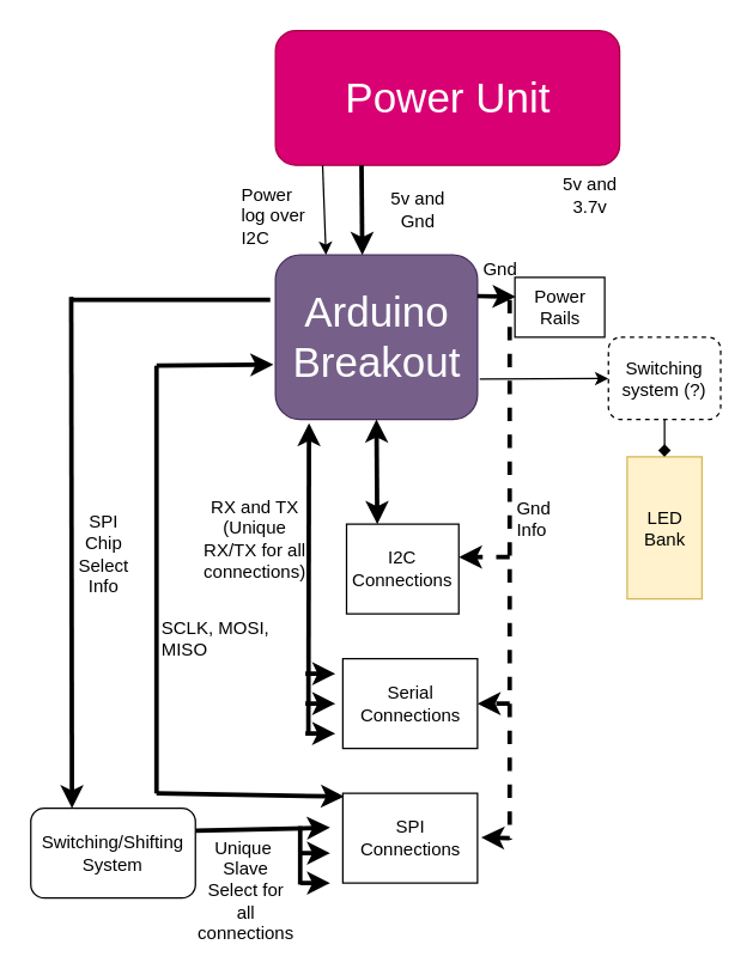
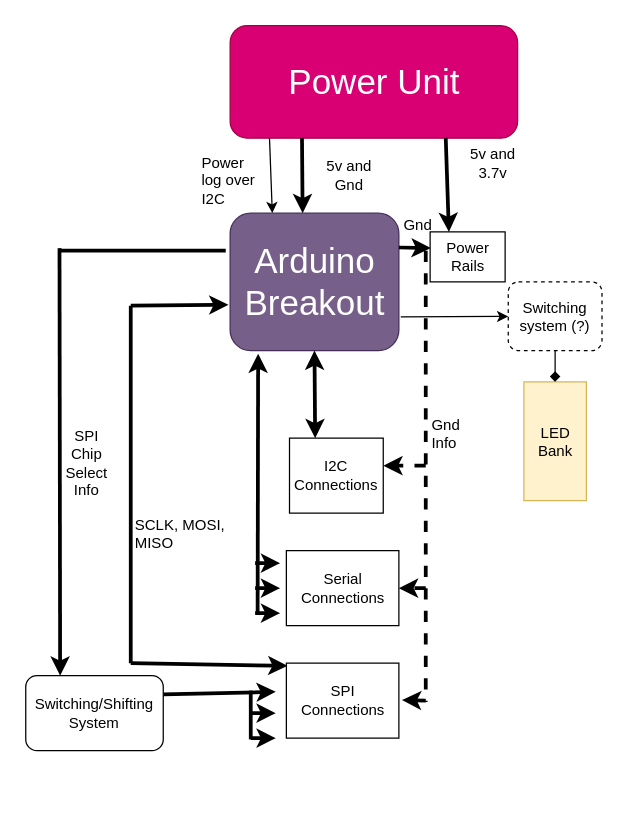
  <mxCell id="0" />
  <mxCell id="1" parent="0" />
  <mxCell id="2" value="" style="endArrow=classic;html=1;strokeWidth=3;exitX=1;exitY=0.25;exitDx=0;exitDy=0;" parent="1" source="28" edge="1"><mxGeometry width="50" height="50" relative="1" as="geometry"><mxPoint x="170" y="560" as="sourcePoint" /><mxPoint x="220" y="553" as="targetPoint" /></mxGeometry></mxCell>
  <mxCell id="3" value="&lt;font style=&quot;font-size: 28px&quot;&gt;Power Unit&lt;/font&gt;" style="rounded=1;whiteSpace=wrap;html=1;fillColor=#d80073;strokeColor=#A50040;fontColor=#ffffff;" parent="1" vertex="1"><mxGeometry x="183.5" y="20" width="230" height="90" as="geometry" /></mxCell>
  <mxCell id="4" value="&lt;font style=&quot;font-size: 28px&quot;&gt;Arduino Breakout&lt;/font&gt;" style="rounded=1;whiteSpace=wrap;html=1;fillColor=#76608a;strokeColor=#432D57;fontColor=#ffffff;" parent="1" vertex="1"><mxGeometry x="183.5" y="170" width="135" height="110" as="geometry" /></mxCell>
  <mxCell id="5" value="" style="endArrow=classic;html=1;exitX=0.25;exitY=1;exitDx=0;exitDy=0;targetPerimeterSpacing=0;strokeWidth=3;" parent="1" source="3" edge="1"><mxGeometry width="50" height="50" relative="1" as="geometry"><mxPoint x="183.5" y="380" as="sourcePoint" /><mxPoint x="241.5" y="170" as="targetPoint" /></mxGeometry></mxCell>
  <mxCell id="6" value="5v and Gnd" style="text;html=1;strokeColor=none;fillColor=none;align=center;verticalAlign=middle;whiteSpace=wrap;rounded=0;" parent="1" vertex="1"><mxGeometry x="258.5" y="130" width="40" height="20" as="geometry" /></mxCell>
  <mxCell id="7" value="Power Rails" style="rounded=0;whiteSpace=wrap;html=1;" parent="1" vertex="1"><mxGeometry x="343.5" y="185" width="60" height="40" as="geometry" /></mxCell>
+ <mxCell id="8" value="" style="endArrow=classic;html=1;strokeWidth=3;exitX=0.75;exitY=1;exitDx=0;exitDy=0;entryX=0.25;entryY=0;entryDx=0;entryDy=0;" parent="1" source="3" target="7" edge="1"><mxGeometry width="50" height="50" relative="1" as="geometry"><mxPoint x="33.5" y="380" as="sourcePoint" /><mxPoint x="83.5" y="330" as="targetPoint" /></mxGeometry></mxCell>
  <mxCell id="9" value="" style="endArrow=classic;html=1;strokeWidth=3;exitX=1;exitY=0.25;exitDx=0;exitDy=0;" parent="1" source="4" edge="1"><mxGeometry width="50" height="50" relative="1" as="geometry"><mxPoint x="33.5" y="350" as="sourcePoint" /><mxPoint x="344" y="198" as="targetPoint" /></mxGeometry></mxCell>
  <mxCell id="10" value="5v and 3.7v" style="text;html=1;strokeColor=none;fillColor=none;align=center;verticalAlign=middle;whiteSpace=wrap;rounded=0;" parent="1" vertex="1"><mxGeometry x="373.5" y="120" width="40" height="20" as="geometry" /></mxCell>
  <mxCell id="11" value="Gnd" style="text;html=1;strokeColor=none;fillColor=none;align=center;verticalAlign=middle;whiteSpace=wrap;rounded=0;" parent="1" vertex="1"><mxGeometry x="313.5" y="170" width="40" height="20" as="geometry" /></mxCell>
  <mxCell id="12" value="I2C Connections" style="rounded=0;whiteSpace=wrap;html=1;" parent="1" vertex="1"><mxGeometry x="231" y="350" width="75" height="60" as="geometry" /></mxCell>
  <mxCell id="13" value="Serial Connections" style="rounded=0;whiteSpace=wrap;html=1;" parent="1" vertex="1"><mxGeometry x="228.5" y="440" width="90" height="60" as="geometry" /></mxCell>
  <mxCell id="14" value="SPI Connections" style="rounded=0;whiteSpace=wrap;html=1;" parent="1" vertex="1"><mxGeometry x="228.5" y="530" width="90" height="60" as="geometry" /></mxCell>
  <mxCell id="15" value="" style="endArrow=classic;startArrow=classic;html=1;strokeWidth=3;entryX=0.5;entryY=1;entryDx=0;entryDy=0;" parent="1" target="4" edge="1"><mxGeometry width="50" height="50" relative="1" as="geometry"><mxPoint x="251.5" y="350" as="sourcePoint" /><mxPoint x="83.5" y="430" as="targetPoint" /></mxGeometry></mxCell>
  <mxCell id="16" value="" style="endArrow=classic;html=1;strokeWidth=3;entryX=1.001;entryY=0.367;entryDx=0;entryDy=0;entryPerimeter=0;dashed=1;" parent="1" target="12" edge="1"><mxGeometry width="50" height="50" relative="1" as="geometry"><mxPoint x="340" y="372" as="sourcePoint" /><mxPoint x="283.5" y="365" as="targetPoint" /></mxGeometry></mxCell>
  <mxCell id="17" value="" style="endArrow=classic;html=1;strokeWidth=3;entryX=1;entryY=0.5;entryDx=0;entryDy=0;dashed=1;" parent="1" target="13" edge="1"><mxGeometry width="50" height="50" relative="1" as="geometry"><mxPoint x="340" y="470" as="sourcePoint" /><mxPoint x="313.5" y="470" as="targetPoint" /></mxGeometry></mxCell>
  <mxCell id="18" value="" style="endArrow=classic;html=1;strokeWidth=3;entryX=1;entryY=0.5;entryDx=0;entryDy=0;dashed=1;" parent="1" edge="1"><mxGeometry width="50" height="50" relative="1" as="geometry"><mxPoint x="340" y="560" as="sourcePoint" /><mxPoint x="321" y="559.5" as="targetPoint" /></mxGeometry></mxCell>
  <mxCell id="19" value="" style="endArrow=classic;html=1;strokeWidth=3;entryX=0.166;entryY=1.022;entryDx=0;entryDy=0;entryPerimeter=0;" parent="1" target="4" edge="1"><mxGeometry width="50" height="50" relative="1" as="geometry"><mxPoint x="205.5" y="490" as="sourcePoint" /><mxPoint x="83.5" y="610" as="targetPoint" /></mxGeometry></mxCell>
  <mxCell id="20" value="" style="endArrow=classic;html=1;strokeWidth=3;" parent="1" edge="1"><mxGeometry width="50" height="50" relative="1" as="geometry"><mxPoint x="203.5" y="450" as="sourcePoint" /><mxPoint x="223.5" y="450" as="targetPoint" /></mxGeometry></mxCell>
  <mxCell id="21" value="" style="endArrow=classic;html=1;strokeWidth=3;" parent="1" edge="1"><mxGeometry width="50" height="50" relative="1" as="geometry"><mxPoint x="203.5" y="470" as="sourcePoint" /><mxPoint x="223.5" y="470" as="targetPoint" /></mxGeometry></mxCell>
  <mxCell id="22" value="" style="endArrow=classic;html=1;strokeWidth=3;" parent="1" edge="1"><mxGeometry width="50" height="50" relative="1" as="geometry"><mxPoint x="203.5" y="490" as="sourcePoint" /><mxPoint x="223.5" y="490" as="targetPoint" /></mxGeometry></mxCell>
- <mxCell id="23" value="RX and TX&lt;br&gt;(Unique RX/TX for all connections)&lt;br&gt;" style="text;html=1;strokeColor=none;fillColor=none;align=center;verticalAlign=middle;whiteSpace=wrap;rounded=0;" parent="1" vertex="1"><mxGeometry x="130" y="330" width="80" height="60" as="geometry" /></mxCell>
  <mxCell id="24" value="" style="endArrow=classic;html=1;strokeWidth=3;entryX=-0.01;entryY=0.667;entryDx=0;entryDy=0;entryPerimeter=0;" parent="1" target="4" edge="1"><mxGeometry width="50" height="50" relative="1" as="geometry"><mxPoint x="104" y="244" as="sourcePoint" /><mxPoint x="83.5" y="610" as="targetPoint" /></mxGeometry></mxCell>
  <mxCell id="25" value="" style="endArrow=none;html=1;strokeWidth=3;" parent="1" edge="1"><mxGeometry width="50" height="50" relative="1" as="geometry"><mxPoint x="104" y="530" as="sourcePoint" /><mxPoint x="104" y="244" as="targetPoint" /></mxGeometry></mxCell>
  <mxCell id="26" value="" style="endArrow=classic;html=1;strokeWidth=3;entryX=0.009;entryY=0.036;entryDx=0;entryDy=0;entryPerimeter=0;" parent="1" target="14" edge="1"><mxGeometry width="50" height="50" relative="1" as="geometry"><mxPoint x="104" y="530" as="sourcePoint" /><mxPoint x="150" y="610" as="targetPoint" /></mxGeometry></mxCell>
  <mxCell id="27" value="&amp;nbsp; SCLK, MOSI,&lt;br&gt;&amp;nbsp; MISO" style="text;html=1;resizable=0;points=[];autosize=1;align=left;verticalAlign=top;spacingTop=-4;" parent="1" vertex="1"><mxGeometry x="98.5" y="410" width="90" height="30" as="geometry" /></mxCell>
  <mxCell id="28" value="Switching/Shifting System" style="rounded=1;whiteSpace=wrap;html=1;fillColor=#FFFFFF;" parent="1" vertex="1"><mxGeometry x="20" y="540" width="110" height="60" as="geometry" /></mxCell>
  <mxCell id="29" value="" style="endArrow=classic;html=1;strokeWidth=3;" parent="1" edge="1"><mxGeometry width="50" height="50" relative="1" as="geometry"><mxPoint x="200" y="570" as="sourcePoint" /><mxPoint x="220" y="570" as="targetPoint" /></mxGeometry></mxCell>
  <mxCell id="30" value="" style="endArrow=classic;html=1;strokeWidth=3;" parent="1" edge="1"><mxGeometry width="50" height="50" relative="1" as="geometry"><mxPoint x="200" y="590" as="sourcePoint" /><mxPoint x="220" y="590" as="targetPoint" /></mxGeometry></mxCell>
  <mxCell id="31" value="" style="endArrow=none;html=1;strokeWidth=3;" parent="1" edge="1"><mxGeometry width="50" height="50" relative="1" as="geometry"><mxPoint x="200" y="552" as="sourcePoint" /><mxPoint x="200" y="591" as="targetPoint" /></mxGeometry></mxCell>
- <mxCell id="32" value="Unique&amp;nbsp;&lt;br&gt;Slave Select for all connections&lt;br&gt;" style="text;html=1;strokeColor=none;fillColor=none;align=center;verticalAlign=middle;whiteSpace=wrap;rounded=0;" parent="1" vertex="1"><mxGeometry x="143.5" y="560" width="40" height="70" as="geometry" /></mxCell>
  <mxCell id="33" value="" style="endArrow=classic;html=1;strokeWidth=3;entryX=0.25;entryY=0;entryDx=0;entryDy=0;" parent="1" target="28" edge="1"><mxGeometry width="50" height="50" relative="1" as="geometry"><mxPoint x="47" y="198" as="sourcePoint" /><mxPoint x="75" y="459.5" as="targetPoint" /></mxGeometry></mxCell>
  <mxCell id="34" value="SPI&lt;br&gt;Chip&lt;br&gt;Select&lt;br&gt;Info&lt;br&gt;" style="text;html=1;strokeColor=none;fillColor=none;align=center;verticalAlign=middle;whiteSpace=wrap;rounded=0;" parent="1" vertex="1"><mxGeometry x="49" y="340" width="40" height="60" as="geometry" /></mxCell>
  <mxCell id="35" value="" style="endArrow=none;html=1;strokeWidth=3;" parent="1" edge="1"><mxGeometry width="50" height="50" relative="1" as="geometry"><mxPoint x="180" y="200" as="sourcePoint" /><mxPoint x="47" y="200" as="targetPoint" /></mxGeometry></mxCell>
  <mxCell id="36" value="Switching system (?)" style="rounded=1;whiteSpace=wrap;html=1;dashed=1;" vertex="1" parent="1"><mxGeometry x="406" y="225" width="75" height="55" as="geometry" /></mxCell>
  <mxCell id="37" value="" style="endArrow=classic;html=1;exitX=0;exitY=0.5;exitDx=0;exitDy=0;" edge="1" parent="1" target="36"><mxGeometry width="50" height="50" relative="1" as="geometry"><mxPoint x="320" y="253" as="sourcePoint" /><mxPoint x="20" y="700" as="targetPoint" /></mxGeometry></mxCell>
  <mxCell id="38" value="LED Bank" style="rounded=0;whiteSpace=wrap;html=1;fillColor=#fff2cc;strokeColor=#d6b656;" vertex="1" parent="1"><mxGeometry x="418.5" y="305" width="50" height="95" as="geometry" /></mxCell>
  <mxCell id="39" value="" style="endArrow=diamond;html=1;exitX=0.5;exitY=1;exitDx=0;exitDy=0;entryX=0.5;entryY=0;entryDx=0;entryDy=0;" edge="1" parent="1" source="36" target="38"><mxGeometry width="50" height="50" relative="1" as="geometry"><mxPoint x="20" y="700" as="sourcePoint" /><mxPoint x="750" y="253" as="targetPoint" /></mxGeometry></mxCell>
  <mxCell id="40" value="" style="endArrow=none;html=1;strokeWidth=3;dashed=1;strokeColor=#000000;" edge="1" parent="1"><mxGeometry width="50" height="50" relative="1" as="geometry"><mxPoint x="340" y="200" as="sourcePoint" /><mxPoint x="340" y="561" as="targetPoint" /></mxGeometry></mxCell>
  <mxCell id="41" value="Gnd&lt;br&gt;Info&lt;br&gt;" style="text;html=1;resizable=0;points=[];autosize=1;align=left;verticalAlign=top;spacingTop=-4;" vertex="1" parent="1"><mxGeometry x="343" y="330" width="40" height="30" as="geometry" /></mxCell>
  <mxCell id="42" value="" style="endArrow=classic;html=1;strokeColor=#000000;entryX=0.25;entryY=0;entryDx=0;entryDy=0;" edge="1" parent="1" target="4"><mxGeometry width="50" height="50" relative="1" as="geometry"><mxPoint x="215" y="110" as="sourcePoint" /><mxPoint x="180" y="130" as="targetPoint" /></mxGeometry></mxCell>
  <mxCell id="43" value="Power&lt;br&gt;log over&lt;br&gt;I2C&lt;br&gt;" style="text;html=1;resizable=0;points=[];autosize=1;align=left;verticalAlign=top;spacingTop=-4;" vertex="1" parent="1"><mxGeometry x="158.5" y="120" width="60" height="40" as="geometry" /></mxCell>
